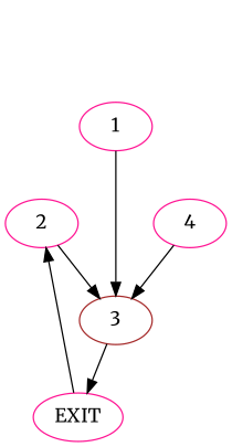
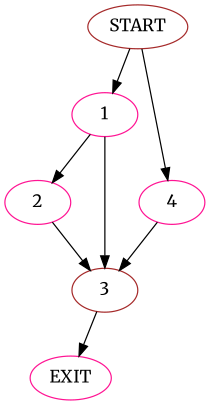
  digraph {
    fontname=Merriweather
    node [color=deeppink fontname=Merriweather]
    edge [fontname=Merriweather]
+   n1 [color=brown label=START]
    1
    4
    2
    3 [color=brown]
    n6 [label=EXIT]
-   n6 -> 2
+   n1 -> 1
+   n1 -> 4
+   1 -> 2
    1 -> 3
    4 -> 3
    2 -> 3
    3 -> n6
  }
